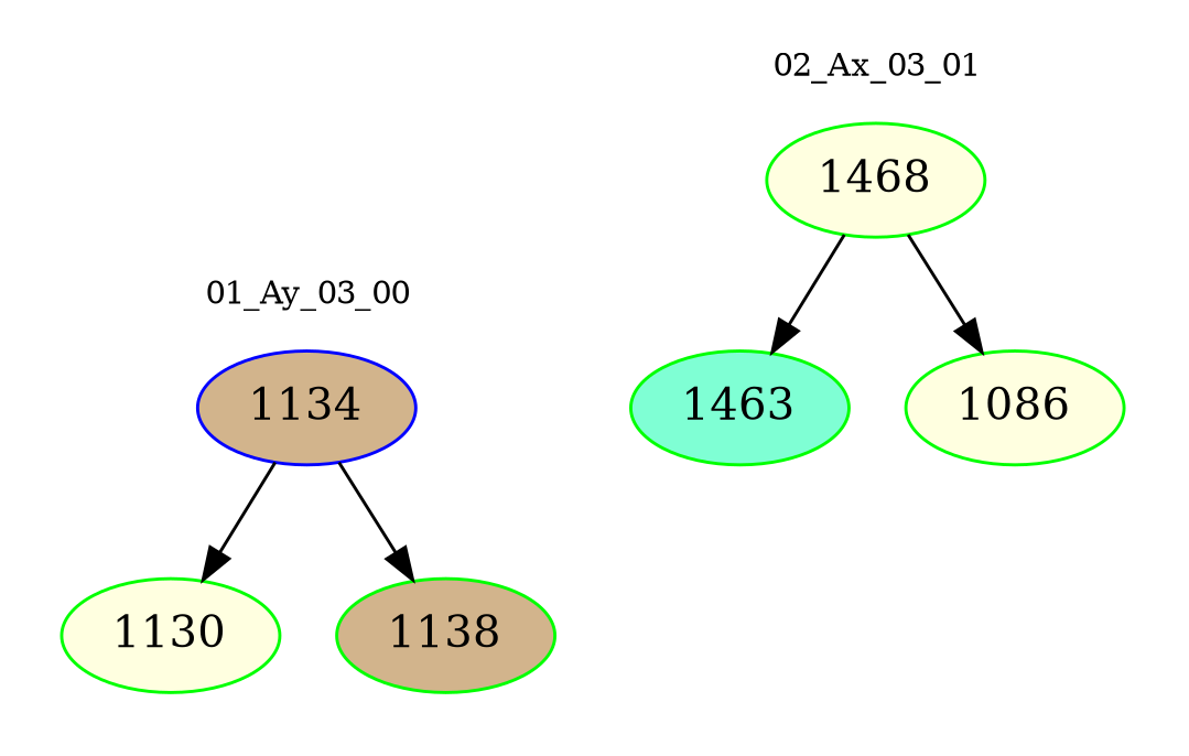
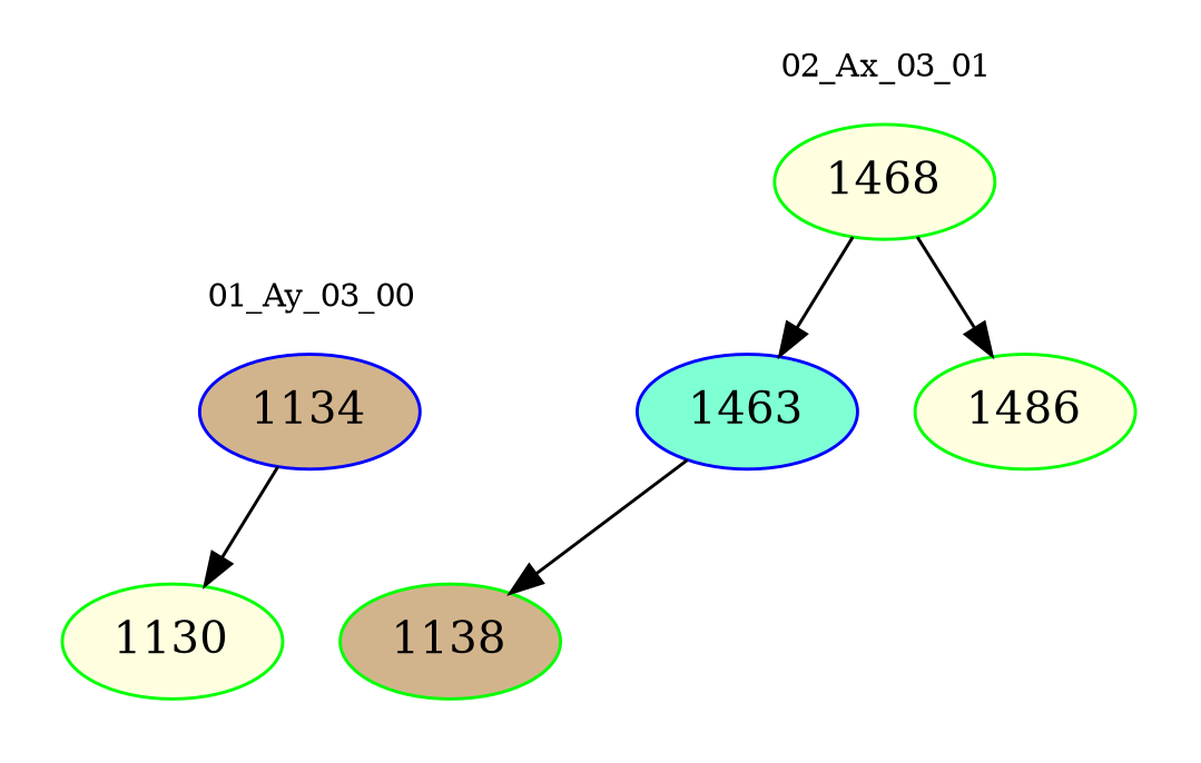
  digraph {
    node [color=green fillcolor=lightyellow style=filled]
    edge [color=black]
    n1 [color=blue fillcolor=tan label=1134]
    n2 [label=1130]
    n3 [fillcolor=tan label=1138]
    n4 [label=1468]
-   n5 [fillcolor=aquamarine label=1463]
-   n6 [label=1086]
+   n5 [color=blue fillcolor=aquamarine label=1463]
+   n6 [label=1486]
    subgraph cluster_1 {
      color=white
      fontsize=10
      label="01_Ay_03_00"
      n1
      n2
      n3
    }
    subgraph cluster_2 {
      color=white
      fontsize=10
      label="02_Ax_03_01"
      n4
      n5
      n6
    }
    n1 -> n2
-   n1 -> n3
+   n5 -> n3
    n4 -> n5
    n4 -> n6
  }
